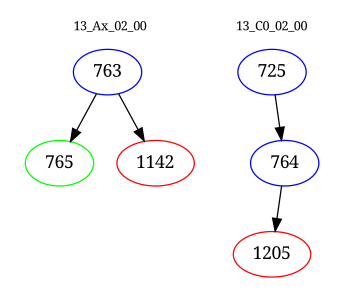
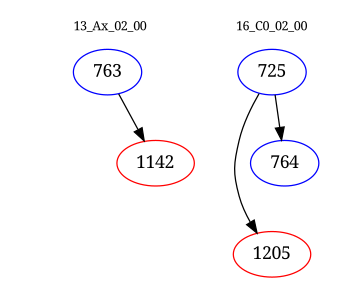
  digraph {
    fontname="Noto Serif"
    node [color=blue fontname="Noto Serif"]
    edge [color=black fontname="Noto Serif"]
    n1 [label=763]
-   n2 [color=green label=765]
    n3 [color=red label=1142]
    n4 [label=725]
    n5 [color=red label=1205]
    n6 [label=764]
    subgraph cluster_1 {
      color=white
      fontsize=10
      label="13_Ax_02_00"
      n1
-     n2
      n3
    }
    subgraph cluster_2 {
      color=white
      fontsize=10
-     label="13_C0_02_00"
+     label="16_C0_02_00"
      n4
      n5
      n6
    }
-   n1 -> n2
    n1 -> n3
-   n6 -> n5
+   n4 -> n5
    n4 -> n6
  }
